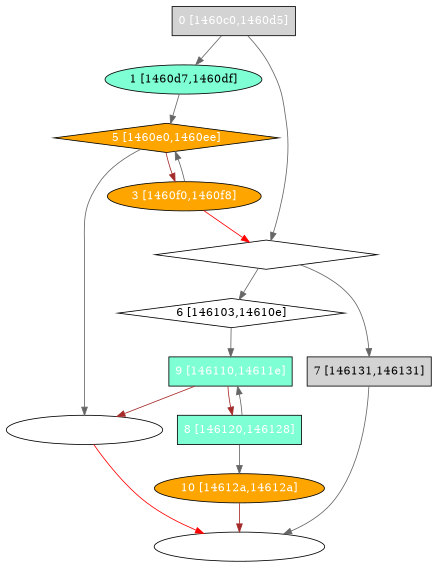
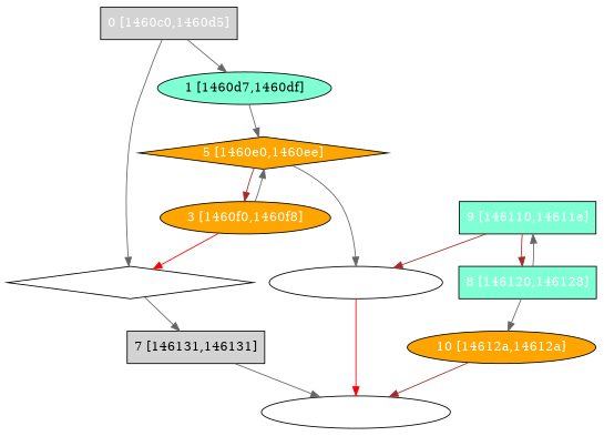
  digraph {
    node [fillcolor=white fontcolor="#ffffff" shape=ellipse style=filled]
    edge [color=gray40]
    n1 [fillcolor=lightgrey label="0 [1460c0,1460d5]" shape=box]
    n2 [fillcolor=aquamarine fontcolor="#000000" label="1 [1460d7,1460df]"]
    n3 [label="2 [1460fa,146101]" shape=diamond]
    n4 [fillcolor=orange label="5 [1460e0,1460ee]" shape=diamond]
-   n5 [fontcolor="#000000" label="6 [146103,14610e]" shape=diamond]
    n6 [fillcolor=lightgrey fontcolor="#000000" label="7 [146131,146131]" shape=box]
    n7 [fillcolor=orange label="3 [1460f0,1460f8]"]
    n8 [label="4 [14612c,14612f]"]
    n9 [label="11 [146134,146142]"]
    n10 [fillcolor=aquamarine label="9 [146110,14611e]" shape=box]
    n11 [fillcolor=aquamarine label="8 [146120,146128]" shape=box]
    n12 [fillcolor=orange label="10 [14612a,14612a]"]
    n1 -> n2
    n1 -> n3
    n2 -> n4
-   n3 -> n5
    n3 -> n6
    n4 -> n7 [color=brown]
    n4 -> n8
-   n5 -> n10
    n6 -> n9
    n7 -> n3 [color=red]
    n7 -> n4
    n8 -> n9 [color=red]
    n10 -> n8 [color=brown]
    n10 -> n11 [color=brown]
    n11 -> n10
    n11 -> n12
    n12 -> n9 [color=brown]
  }
